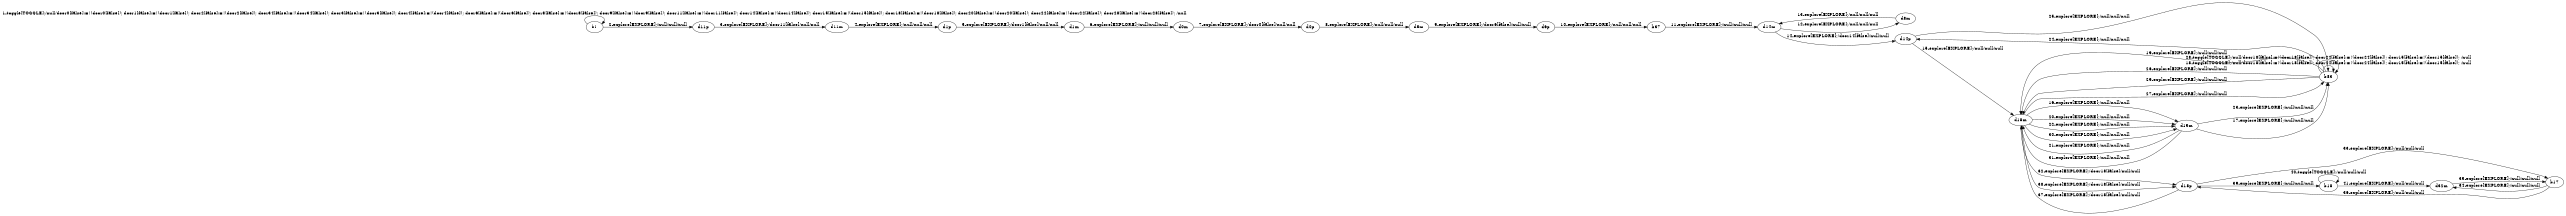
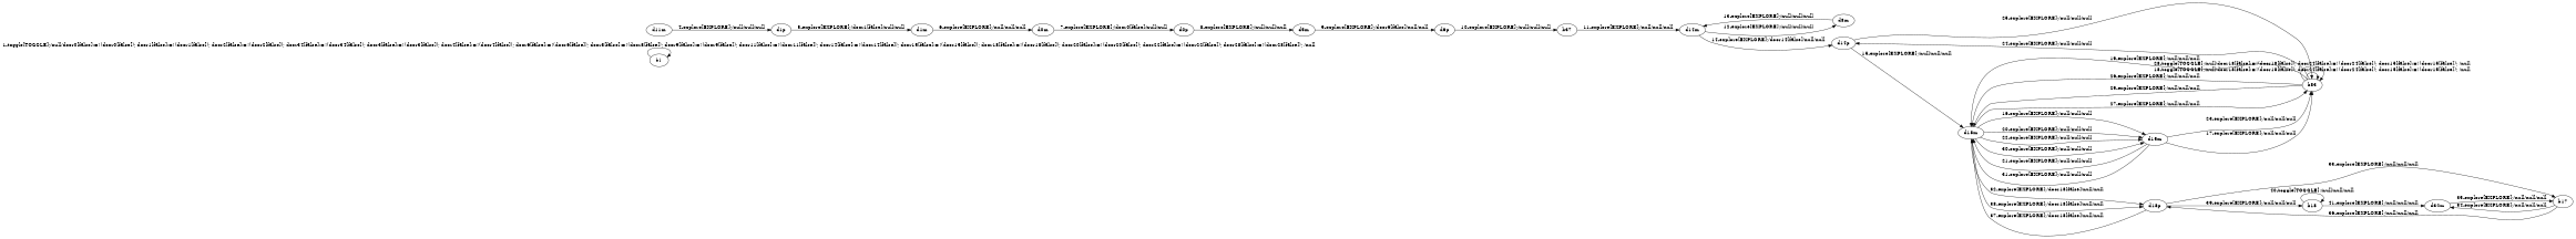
  digraph {
    rankdir=LR
    b1
-   d11p
    d11m
    d1p
    d1m
    d0m
    d0p
    n8 [label=d5m]
    d6p
    b37
    d14m
    d8m
    d14p
    d18m
    b83
    d15m
    d18p
    b17
    b18
    d32m
    b1 -> b1 [label="1-toggle[TOGGLE];/null/door0[false]:=!(door0[false]); door1[false]:=!(door1[false]); door2[false]:=!(door2[false]); door34[false]:=!(door34[false]); door3[false]:=!(door3[false]); door4[false]:=!(door4[false]); door6[false]:=!(door6[false]); door8[false]:=!(door8[false]); door9[false]:=!(door9[false]); door11[false]:=!(door11[false]); door14[false]:=!(door14[false]); door15[false]:=!(door15[false]); door18[false]:=!(door18[false]); door20[false]:=!(door20[false]); door22[false]:=!(door22[false]); door28[false]:=!(door28[false]); /null"]
-   b1 -> d11p [label="2-explore[EXPLORE];/null/null/null"]
-   d11p -> d11m [label="3-explore[EXPLORE];/door11[false]/null/null"]
    d11m -> d1p [label="4-explore[EXPLORE];/null/null/null"]
    d1p -> d1m [label="5-explore[EXPLORE];/door1[false]/null/null"]
    d1m -> d0m [label="6-explore[EXPLORE];/null/null/null"]
    d0m -> d0p [label="7-explore[EXPLORE];/door0[false]/null/null"]
    d0p -> n8 [label="8-explore[EXPLORE];/null/null/null"]
    n8 -> d6p [label="9-explore[EXPLORE];/door6[false]/null/null"]
    d6p -> b37 [label="10-explore[EXPLORE];/null/null/null"]
    b37 -> d14m [label="11-explore[EXPLORE];/null/null/null"]
    d14m -> d8m [label="12-explore[EXPLORE];/null/null/null"]
    d14m -> d14p [label="14-explore[EXPLORE];/door14[false]/null/null"]
    d8m -> d14m [label="13-explore[EXPLORE];/null/null/null"]
    d14p -> d18m [label="15-explore[EXPLORE];/null/null/null"]
    d14p -> b83 [label="25-explore[EXPLORE];/null/null/null"]
    d18m -> b83 [label="27-explore[EXPLORE];/null/null/null"]
    d18m -> d15m [label="16-explore[EXPLORE];/null/null/null"]
    d18m -> d15m [label="20-explore[EXPLORE];/null/null/null"]
    d18m -> d15m [label="22-explore[EXPLORE];/null/null/null"]
    d18m -> d15m [label="30-explore[EXPLORE];/null/null/null"]
    d18m -> d18p [label="32-explore[EXPLORE];/door18[false]/null/null"]
    d18m -> d18p [label="38-explore[EXPLORE];/door18[false]/null/null"]
    b83 -> d14p [label="24-explore[EXPLORE];/null/null/null"]
    b83 -> d18m [label="19-explore[EXPLORE];/null/null/null"]
    b83 -> d18m [label="26-explore[EXPLORE];/null/null/null"]
    b83 -> d18m [label="29-explore[EXPLORE];/null/null/null"]
    b83 -> b83 [label="18-toggle[TOGGLE];/null/door18[false]:=!(door18[false]); door24[false]:=!(door24[false]); door15[false]:=!(door15[false]); /null"]
    b83 -> b83 [label="28-toggle[TOGGLE];/null/door18[false]:=!(door18[false]); door24[false]:=!(door24[false]); door15[false]:=!(door15[false]); /null"]
    d15m -> d18m [label="21-explore[EXPLORE];/null/null/null"]
    d15m -> d18m [label="31-explore[EXPLORE];/null/null/null"]
    d15m -> b83 [label="17-explore[EXPLORE];/null/null/null"]
    d15m -> b83 [label="23-explore[EXPLORE];/null/null/null"]
    d18p -> d18m [label="37-explore[EXPLORE];/door18[false]/null/null"]
    d18p -> b17 [label="33-explore[EXPLORE];/null/null/null"]
    d18p -> b18 [label="39-explore[EXPLORE];/null/null/null"]
    b17 -> d18p [label="36-explore[EXPLORE];/null/null/null"]
    b17 -> d32m [label="34-explore[EXPLORE];/null/null/null"]
    b18 -> b18 [label="40-toggle[TOGGLE];/null/null/null"]
    b18 -> d32m [label="41-explore[EXPLORE];/null/null/null"]
    d32m -> b17 [label="35-explore[EXPLORE];/null/null/null"]
  }
